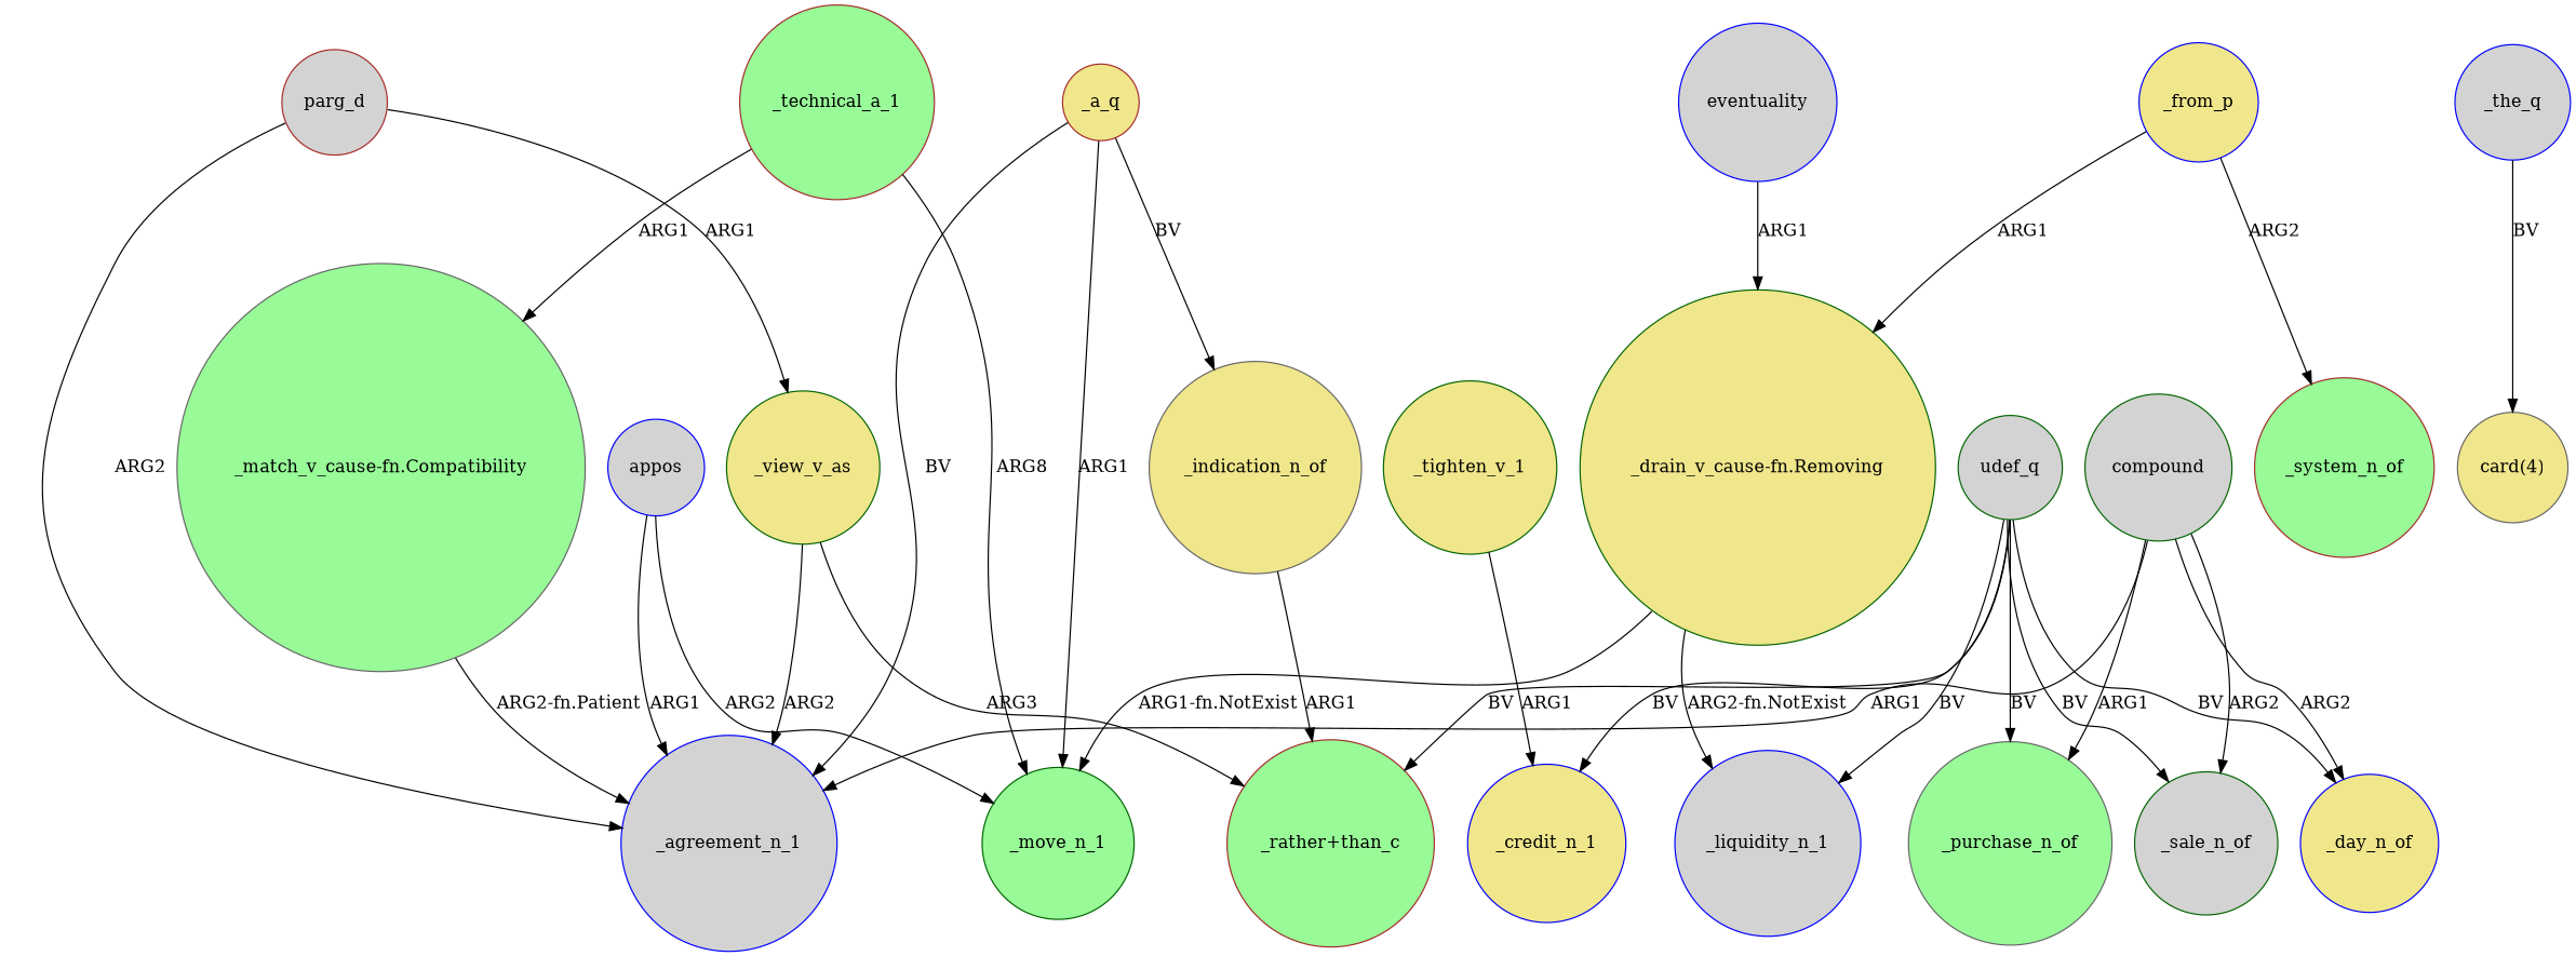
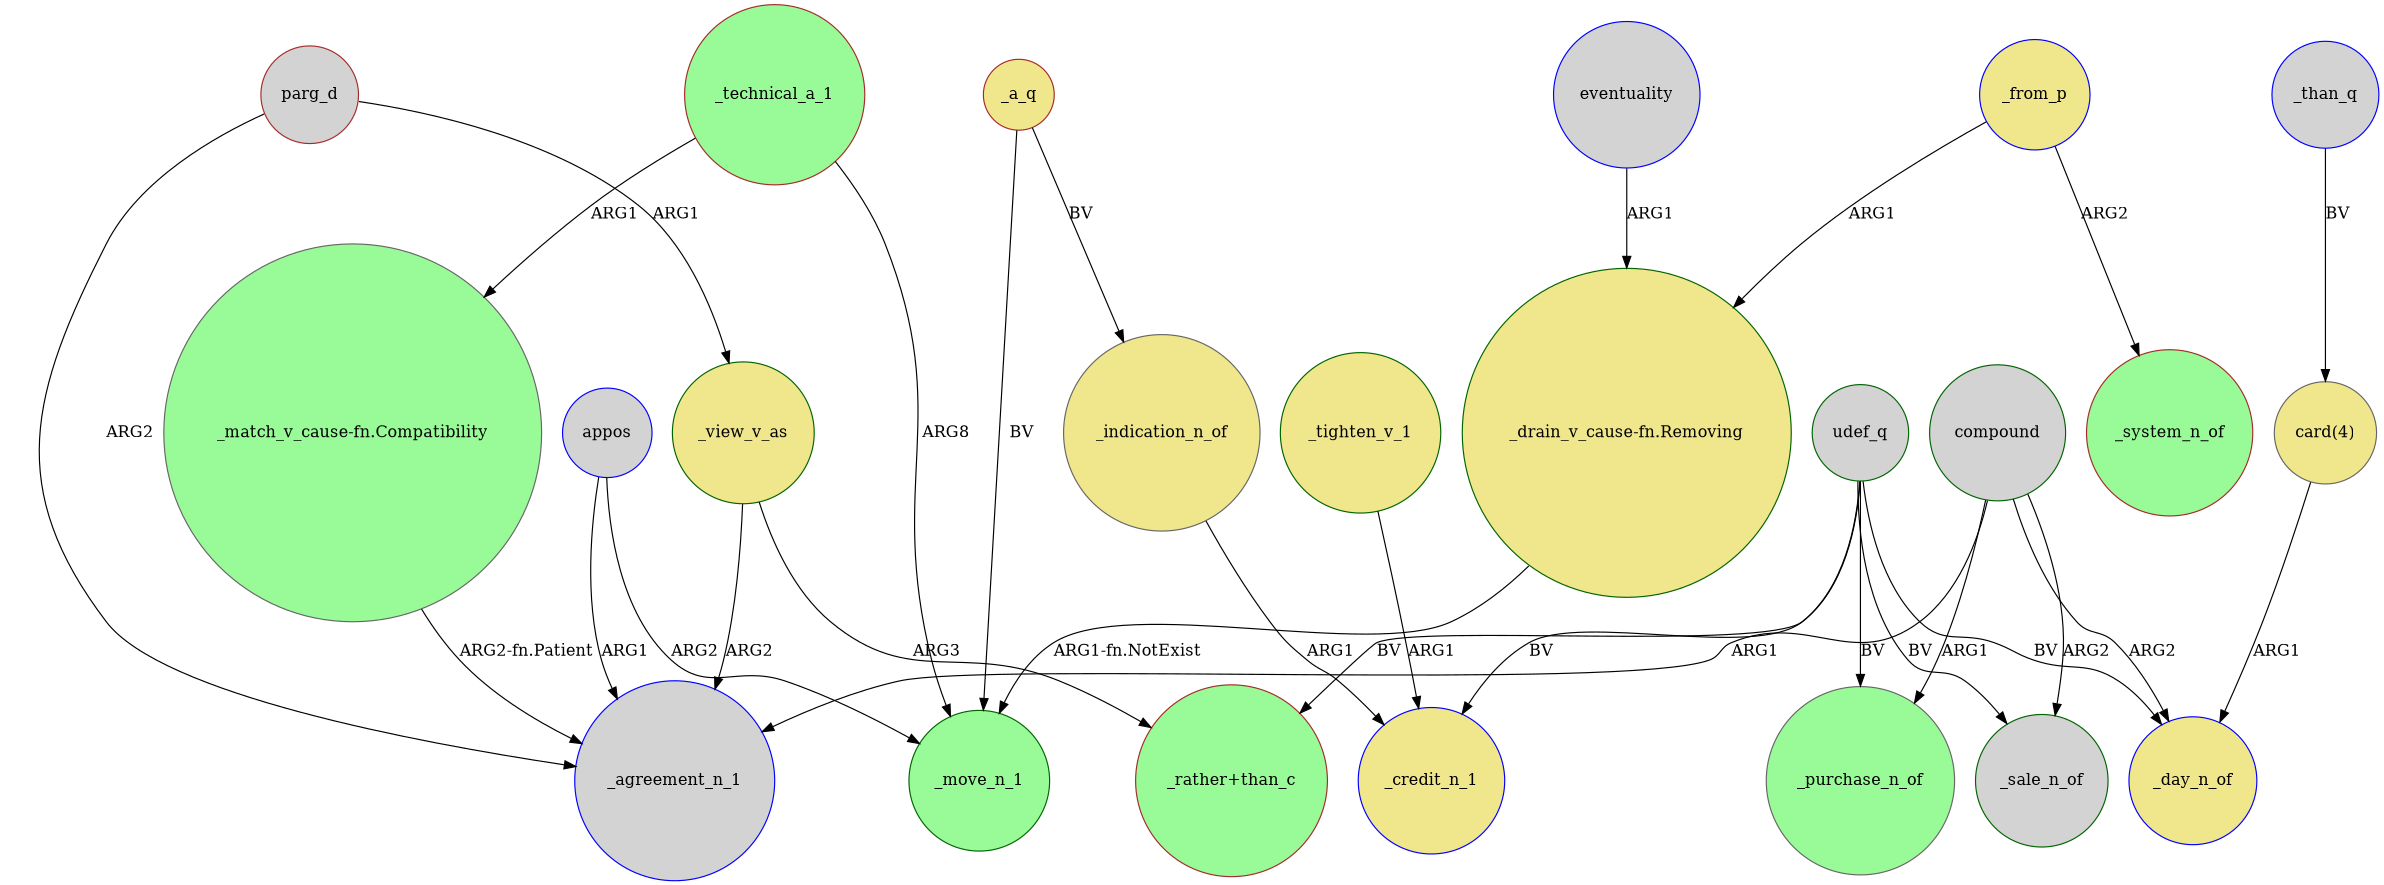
  digraph {
    node [color=blue fillcolor=lightgrey shape=circle style=filled]
    appos
    _agreement_n_1
    _move_n_1 [color=darkgreen fillcolor=palegreen]
    _view_v_as [color=darkgreen fillcolor=khaki]
    "_rather+than_c" [color=brown fillcolor=palegreen]
    udef_q [color=darkgreen]
    _credit_n_1 [fillcolor=khaki]
    _purchase_n_of [color=gray40 fillcolor=palegreen]
-   _liquidity_n_1
    _day_n_of [fillcolor=khaki]
    _sale_n_of [color=darkgreen]
    _indication_n_of [color=gray40 fillcolor=khaki]
    compound [color=darkgreen]
    "_drain_v_cause-fn.Removing" [color=darkgreen fillcolor=khaki]
    _tighten_v_1 [color=darkgreen fillcolor=khaki]
    "card(4)" [color=gray40 fillcolor=khaki]
    _technical_a_1 [color=brown fillcolor=palegreen]
    "_match_v_cause-fn.Compatibility" [color=gray40 fillcolor=palegreen]
    _a_q [color=brown fillcolor=khaki]
    eventuality
-   _the_q
+   _the_q [label=_than_q]
    _system_n_of [color=brown fillcolor=palegreen]
    parg_d [color=brown]
    _from_p [fillcolor=khaki]
    appos -> _agreement_n_1 [label=ARG1]
    appos -> _move_n_1 [label=ARG2]
    _view_v_as -> _agreement_n_1 [label=ARG2]
    _view_v_as -> "_rather+than_c" [label=ARG3]
    udef_q -> "_rather+than_c" [label=BV]
    udef_q -> _credit_n_1 [label=BV]
    udef_q -> _purchase_n_of [label=BV]
-   udef_q -> _liquidity_n_1 [label=BV]
    udef_q -> _day_n_of [label=BV]
    udef_q -> _sale_n_of [label=BV]
-   _indication_n_of -> "_rather+than_c" [label=ARG1]
+   _indication_n_of -> _credit_n_1 [label=ARG1]
    compound -> _agreement_n_1 [label=ARG1]
    compound -> _purchase_n_of [label=ARG1]
    compound -> _day_n_of [label=ARG2]
    compound -> _sale_n_of [label=ARG2]
    "_drain_v_cause-fn.Removing" -> _move_n_1 [label="ARG1-fn.NotExist"]
-   "_drain_v_cause-fn.Removing" -> _liquidity_n_1 [label="ARG2-fn.NotExist"]
    _tighten_v_1 -> _credit_n_1 [label=ARG1]
+   "card(4)" -> _day_n_of [label=ARG1]
    _technical_a_1 -> _move_n_1 [label=ARG8]
    _technical_a_1 -> "_match_v_cause-fn.Compatibility" [label=ARG1]
    "_match_v_cause-fn.Compatibility" -> _agreement_n_1 [label="ARG2-fn.Patient"]
-   _a_q -> _agreement_n_1 [label=BV]
-   _a_q -> _move_n_1 [label=ARG1]
+   _a_q -> _move_n_1 [label=BV]
    _a_q -> _indication_n_of [label=BV]
    eventuality -> "_drain_v_cause-fn.Removing" [label=ARG1]
    _the_q -> "card(4)" [label=BV]
    parg_d -> _agreement_n_1 [label=ARG2]
    parg_d -> _view_v_as [label=ARG1]
    _from_p -> "_drain_v_cause-fn.Removing" [label=ARG1]
    _from_p -> _system_n_of [label=ARG2]
  }
